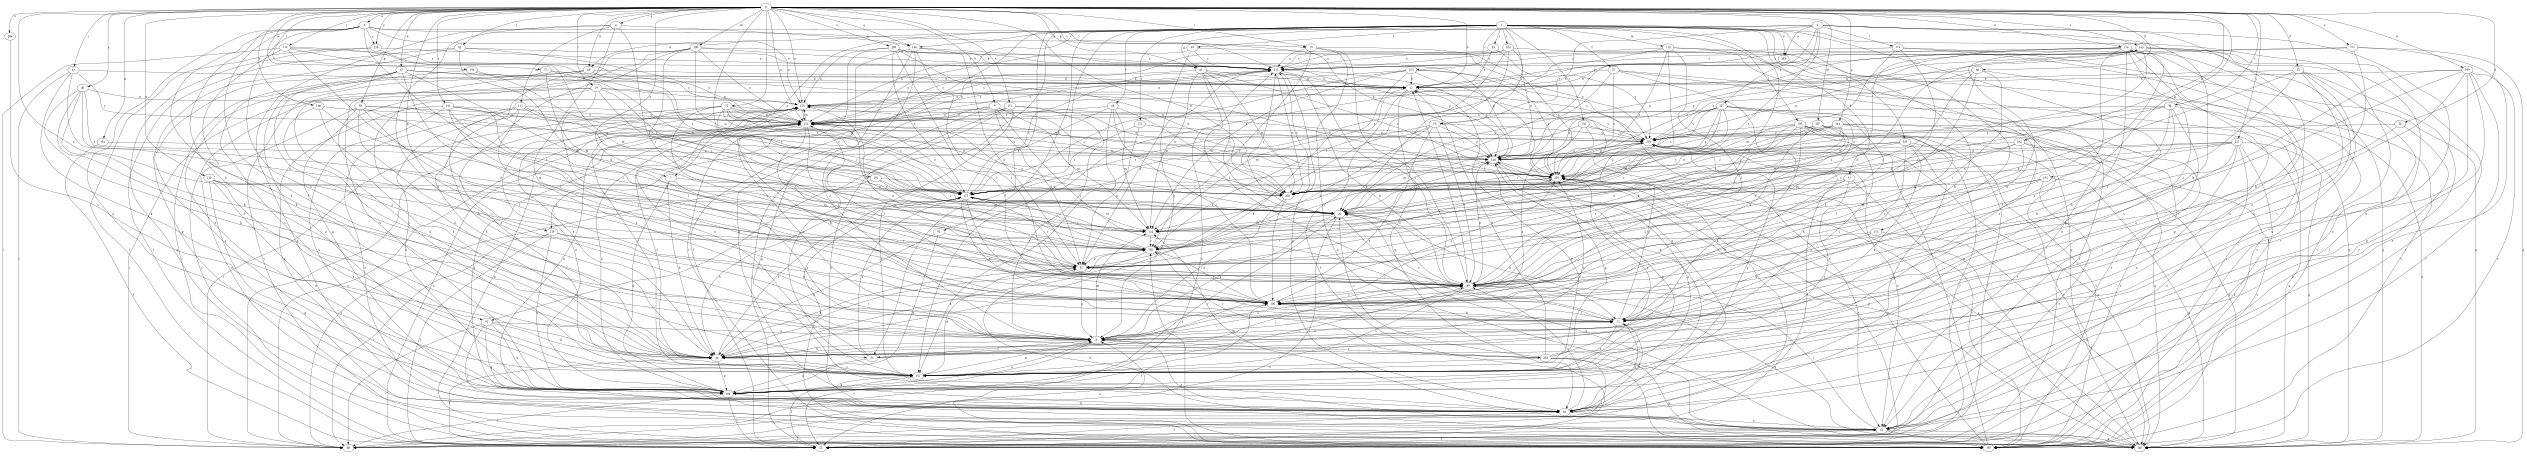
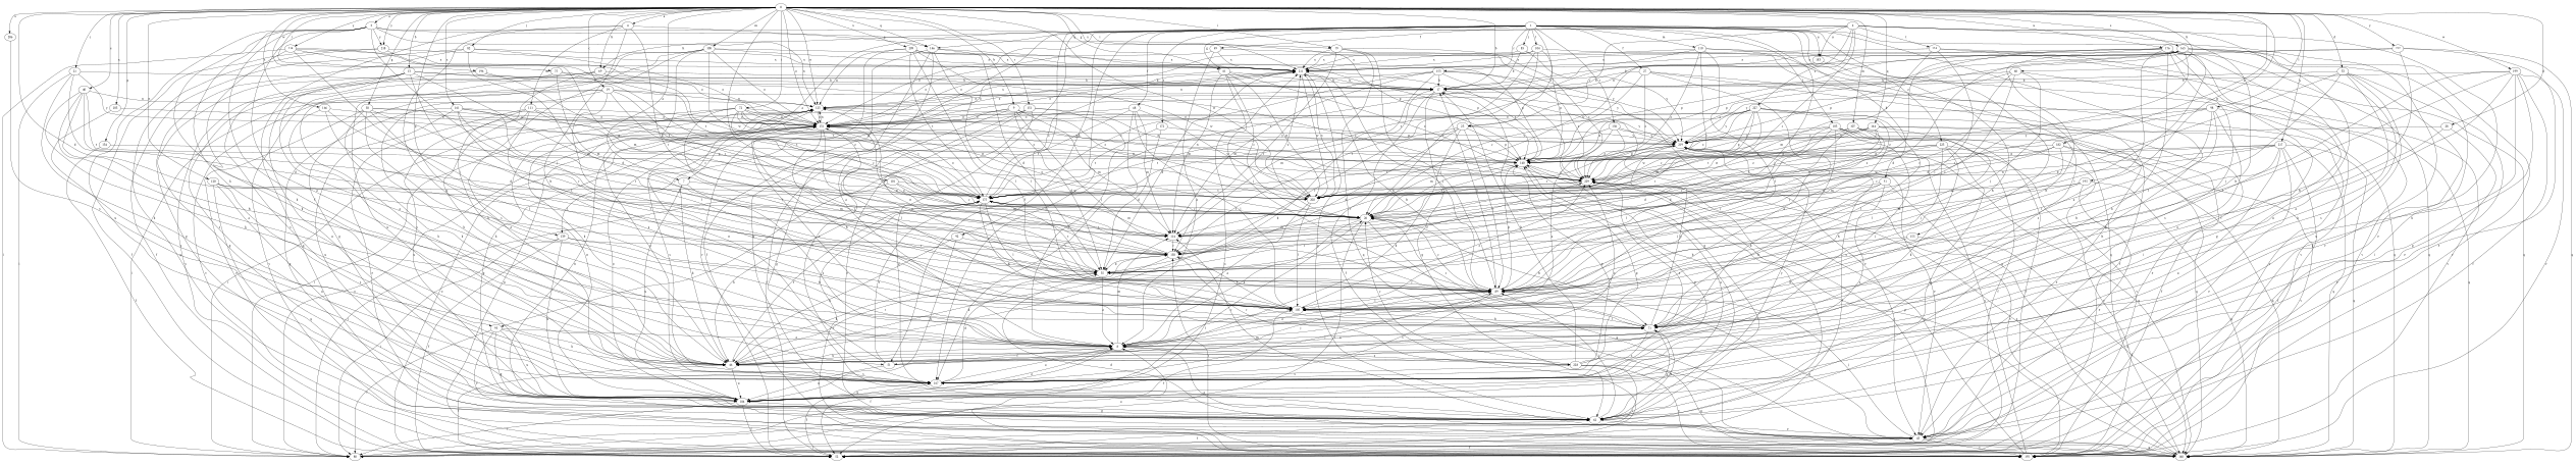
  strict digraph {
    fontname="PT Serif"
    node [fontname="PT Serif"]
    edge [fontname="PT Serif"]
    0
    3
    4
    7
    9
    13
    17
    19
    21
    28
    33
    35
    40
    58
    61
    68
    69
    72
    75
    79
    82
    98
    101
    107
    108
    120
    123
    131
    134
    139
    144
    146
    151
    161
    163
    166
    176
    182
    195
    196
    199
    202
+   203
    206
    209
    211
    212
    214
    217
    218
    51
    89
    95
    184
    8
    n56 [label=46]
    140
    71
    111
    148
    158
    228
    62
    52
    114
    167
    105
    219
    43
    193
    26
    80
    175
    229
    1
    23
    n77 [label=27]
    48
    49
    83
    91
    92
    103
    104
    110
    153
    155
    156
    172
    183
    223
    2
    174
    227
    0 -> 3 [label=a]
    0 -> 4 [label=a]
    0 -> 7 [label=a]
    0 -> 9 [label=b]
    0 -> 13 [label=b]
    0 -> 17 [label=b]
    0 -> 19 [label=c]
    0 -> 21 [label=c]
    0 -> 28 [label=d]
    0 -> 33 [label=d]
    0 -> 35 [label=d]
    0 -> 40 [label=e]
    0 -> 58 [label=g]
    0 -> 61 [label=g]
    0 -> 68 [label=h]
    0 -> 69 [label=h]
    0 -> 72 [label=i]
    0 -> 75 [label=i]
    0 -> 79 [label=i]
    0 -> 82 [label=j]
    0 -> 98 [label=l]
    0 -> 101 [label=l]
    0 -> 107 [label=m]
    0 -> 108 [label=m]
    0 -> 120 [label=n]
    0 -> 123 [label=n]
    0 -> 131 [label=o]
    0 -> 134 [label=p]
    0 -> 139 [label=p]
    0 -> 144 [label=q]
    0 -> 146 [label=q]
    0 -> 151 [label=r]
    0 -> 161 [label=s]
    0 -> 163 [label=s]
    0 -> 166 [label=s]
    0 -> 176 [label=u]
    0 -> 182 [label=u]
    0 -> 195 [label=w]
    0 -> 196 [label=w]
    0 -> 199 [label=w]
    0 -> 202 [label=w]
+   0 -> 203 [label=x]
    0 -> 206 [label=x]
    0 -> 209 [label=x]
    0 -> 211 [label=x]
    0 -> 212 [label=y]
    0 -> 214 [label=y]
    0 -> 217 [label=y]
    0 -> 218 [label=y]
    3 -> 79 [label=i]
    3 -> 123 [label=n]
    3 -> 218 [label=y]
    3 -> 51 [label=f]
    3 -> 89 [label=j]
    3 -> 95 [label=k]
    3 -> 184 [label=u]
    3 -> 8 [label=a]
    3 -> n56 [label=k]
    3 -> 140 [label=p]
    4 -> 146 [label=q]
    4 -> 8 [label=a]
    4 -> 71 [label=h]
    4 -> 111 [label=m]
    4 -> 148 [label=q]
    4 -> 158 [label=r]
    7 -> 202 [label=w]
    7 -> 184 [label=u]
    7 -> n56 [label=k]
    7 -> 228 [label=z]
    9 -> 35 [label=d]
    9 -> 131 [label=o]
    9 -> 202 [label=w]
    9 -> 89 [label=j]
    9 -> 62 [label=g]
    9 -> 52 [label=f]
    9 -> 114 [label=m]
    13 -> 17 [label=b]
    13 -> 184 [label=u]
    13 -> 8 [label=a]
    13 -> 62 [label=g]
    13 -> 114 [label=m]
    13 -> 167 [label=s]
    13 -> 105 [label=l]
    13 -> 219 [label=y]
    17 -> 123 [label=n]
    17 -> 62 [label=g]
    17 -> 52 [label=f]
    17 -> 114 [label=m]
    17 -> 43 [label=e]
    19 -> 123 [label=n]
    19 -> n56 [label=k]
    19 -> 105 [label=l]
    19 -> 193 [label=v]
    19 -> 26 [label=c]
    19 -> 80 [label=i]
    19 -> 175 [label=t]
    19 -> 229 [label=z]
    21 -> 17 [label=b]
    21 -> 35 [label=d]
    21 -> n56 [label=k]
    21 -> 219 [label=y]
    21 -> 80 [label=i]
    28 -> 105 [label=l]
    28 -> 219 [label=y]
    28 -> 43 [label=e]
    33 -> 17 [label=b]
    33 -> 35 [label=d]
    33 -> 184 [label=u]
    33 -> n56 [label=k]
    33 -> 62 [label=g]
    33 -> 105 [label=l]
    33 -> 43 [label=e]
    35 -> 89 [label=j]
    35 -> 8 [label=a]
    35 -> n56 [label=k]
    35 -> 175 [label=t]
    35 -> 229 [label=z]
    40 -> 35 [label=d]
    40 -> 123 [label=n]
    40 -> 8 [label=a]
    40 -> n56 [label=k]
    40 -> 71 [label=h]
    40 -> 175 [label=t]
    58 -> 131 [label=o]
    58 -> 8 [label=a]
    58 -> n56 [label=k]
    58 -> 140 [label=p]
    58 -> 158 [label=r]
    58 -> 105 [label=l]
    58 -> 43 [label=e]
    61 -> 17 [label=b]
    61 -> 131 [label=o]
    61 -> 202 [label=w]
    61 -> 89 [label=j]
    61 -> 114 [label=m]
    61 -> 26 [label=c]
    61 -> 229 [label=z]
    68 -> 17 [label=b]
    68 -> 35 [label=d]
    68 -> 89 [label=j]
    68 -> 158 [label=r]
    68 -> 219 [label=y]
    68 -> 193 [label=v]
    69 -> 17 [label=b]
    69 -> n56 [label=k]
    69 -> 167 [label=s]
    69 -> 193 [label=v]
    69 -> 175 [label=t]
    72 -> 131 [label=o]
    72 -> 202 [label=w]
    72 -> 89 [label=j]
    72 -> n56 [label=k]
    72 -> 140 [label=p]
    72 -> 219 [label=y]
    72 -> 26 [label=c]
    72 -> 80 [label=i]
    72 -> 175 [label=t]
    72 -> 229 [label=z]
    75 -> 17 [label=b]
    75 -> 114 [label=m]
    75 -> 193 [label=v]
    75 -> 175 [label=t]
    79 -> 211 [label=x]
    79 -> 89 [label=j]
    79 -> 148 [label=q]
    79 -> 158 [label=r]
    79 -> 229 [label=z]
    82 -> 35 [label=d]
    82 -> 131 [label=o]
    82 -> 211 [label=x]
    82 -> 62 [label=g]
    82 -> 52 [label=f]
    98 -> 131 [label=o]
    98 -> 8 [label=a]
    98 -> 71 [label=h]
    98 -> 148 [label=q]
    98 -> 105 [label=l]
    98 -> 26 [label=c]
    98 -> 229 [label=z]
    101 -> 202 [label=w]
    101 -> 114 [label=m]
    101 -> 26 [label=c]
    101 -> 80 [label=i]
    107 -> 35 [label=d]
    107 -> 202 [label=w]
    107 -> 89 [label=j]
    107 -> 158 [label=r]
    107 -> 52 [label=f]
    107 -> 219 [label=y]
    108 -> 131 [label=o]
    108 -> 202 [label=w]
    108 -> 211 [label=x]
    108 -> 184 [label=u]
    108 -> 140 [label=p]
    108 -> 62 [label=g]
    108 -> 167 [label=s]
    108 -> 26 [label=c]
    120 -> 184 [label=u]
    120 -> 148 [label=q]
    120 -> 114 [label=m]
    120 -> 167 [label=s]
    120 -> 175 [label=t]
    123 -> 131 [label=o]
    123 -> 211 [label=x]
    123 -> 167 [label=s]
    123 -> 80 [label=i]
    131 -> 123 [label=n]
    131 -> 211 [label=x]
    131 -> 89 [label=j]
    131 -> 71 [label=h]
    131 -> 62 [label=g]
    131 -> 167 [label=s]
    131 -> 105 [label=l]
    131 -> 219 [label=y]
    134 -> 140 [label=p]
    134 -> 52 [label=f]
    139 -> 184 [label=u]
    139 -> 71 [label=h]
    139 -> 158 [label=r]
    139 -> 52 [label=f]
    139 -> 80 [label=i]
    144 -> 202 [label=w]
    144 -> 148 [label=q]
    144 -> 105 [label=l]
    144 -> 219 [label=y]
    144 -> 43 [label=e]
    144 -> 26 [label=c]
    144 -> 175 [label=t]
    144 -> 229 [label=z]
    146 -> 35 [label=d]
    146 -> 211 [label=x]
    146 -> 8 [label=a]
    146 -> 62 [label=g]
    146 -> 52 [label=f]
    146 -> 105 [label=l]
    151 -> 131 [label=o]
    151 -> 8 [label=a]
    151 -> 140 [label=p]
    151 -> 62 [label=g]
    151 -> 167 [label=s]
    151 -> 43 [label=e]
    161 -> 35 [label=d]
    161 -> 131 [label=o]
    161 -> 184 [label=u]
    161 -> 158 [label=r]
    161 -> 62 [label=g]
    161 -> 105 [label=l]
    161 -> 229 [label=z]
    163 -> 17 [label=b]
    163 -> 35 [label=d]
    163 -> 123 [label=n]
    163 -> 211 [label=x]
    163 -> 89 [label=j]
    163 -> 140 [label=p]
    163 -> 167 [label=s]
    163 -> 105 [label=l]
    163 -> 193 [label=v]
    163 -> 80 [label=i]
    163 -> 229 [label=z]
    166 -> 131 [label=o]
    166 -> n56 [label=k]
    166 -> 158 [label=r]
    166 -> 105 [label=l]
    176 -> 211 [label=x]
    176 -> 89 [label=j]
    176 -> 8 [label=a]
    176 -> n56 [label=k]
    176 -> 140 [label=p]
    176 -> 71 [label=h]
    176 -> 148 [label=q]
    176 -> 62 [label=g]
    176 -> 167 [label=s]
    176 -> 193 [label=v]
    176 -> 80 [label=i]
    182 -> 202 [label=w]
    182 -> 89 [label=j]
    182 -> 140 [label=p]
    182 -> 148 [label=q]
    182 -> 114 [label=m]
    182 -> 193 [label=v]
    195 -> 202 [label=w]
    195 -> 89 [label=j]
    195 -> 148 [label=q]
    195 -> 114 [label=m]
    195 -> 43 [label=e]
    196 -> 17 [label=b]
    196 -> 167 [label=s]
    196 -> 175 [label=t]
    199 -> 17 [label=b]
    199 -> 89 [label=j]
    199 -> 8 [label=a]
    199 -> n56 [label=k]
    199 -> 62 [label=g]
    199 -> 52 [label=f]
    199 -> 105 [label=l]
    199 -> 193 [label=v]
    202 -> 211 [label=x]
    202 -> 8 [label=a]
    202 -> 105 [label=l]
+   203 -> 131 [label=o]
+   203 -> 167 [label=s]
    206 -> 167 [label=s]
    209 -> 123 [label=n]
    209 -> 202 [label=w]
    209 -> 211 [label=x]
    209 -> 140 [label=p]
    209 -> 105 [label=l]
    209 -> 193 [label=v]
    209 -> 175 [label=t]
    211 -> 17 [label=b]
    211 -> 35 [label=d]
    211 -> 131 [label=o]
    211 -> 202 [label=w]
    211 -> 89 [label=j]
    211 -> 71 [label=h]
    211 -> 62 [label=g]
    212 -> 211 [label=x]
    212 -> 140 [label=p]
    212 -> 71 [label=h]
    212 -> 148 [label=q]
    212 -> 43 [label=e]
    214 -> 131 [label=o]
    214 -> 211 [label=x]
    214 -> 89 [label=j]
    214 -> n56 [label=k]
    214 -> 114 [label=m]
    214 -> 80 [label=i]
    217 -> 202 [label=w]
    217 -> 184 [label=u]
    217 -> 140 [label=p]
    217 -> 71 [label=h]
    217 -> 148 [label=q]
    217 -> 52 [label=f]
    217 -> 43 [label=e]
    217 -> 26 [label=c]
    217 -> 229 [label=z]
    218 -> 211 [label=x]
    218 -> 148 [label=q]
    218 -> 52 [label=f]
    218 -> 175 [label=t]
    51 -> 123 [label=n]
    51 -> 89 [label=j]
    51 -> 184 [label=u]
    51 -> 175 [label=t]
    51 -> 229 [label=z]
    89 -> 17 [label=b]
    89 -> 123 [label=n]
    89 -> 131 [label=o]
    89 -> 8 [label=a]
    89 -> 140 [label=p]
    89 -> 148 [label=q]
    89 -> 167 [label=s]
    89 -> 105 [label=l]
    89 -> 26 [label=c]
    95 -> 184 [label=u]
    95 -> 8 [label=a]
    95 -> n56 [label=k]
    95 -> 62 [label=g]
    95 -> 43 [label=e]
    95 -> 80 [label=i]
    184 -> 123 [label=n]
    184 -> 131 [label=o]
    184 -> 8 [label=a]
    184 -> 140 [label=p]
    184 -> 62 [label=g]
    184 -> 52 [label=f]
    184 -> 219 [label=y]
    184 -> 26 [label=c]
    184 -> 80 [label=i]
    8 -> 131 [label=o]
    8 -> 51 [label=f]
    8 -> n56 [label=k]
    8 -> 228 [label=z]
    8 -> 52 [label=f]
    8 -> 114 [label=m]
    8 -> 105 [label=l]
    n56 -> 184 [label=u]
    n56 -> 158 [label=r]
    n56 -> 52 [label=f]
    n56 -> 167 [label=s]
    n56 -> 175 [label=t]
    140 -> 123 [label=n]
    140 -> 211 [label=x]
    140 -> 184 [label=u]
    140 -> 158 [label=r]
    140 -> 26 [label=c]
    140 -> 229 [label=z]
    71 -> 8 [label=a]
    71 -> 62 [label=g]
    71 -> 167 [label=s]
    71 -> 105 [label=l]
    71 -> 219 [label=y]
    71 -> 26 [label=c]
    111 -> 131 [label=o]
    111 -> 184 [label=u]
    111 -> 8 [label=a]
    111 -> n56 [label=k]
    111 -> 43 [label=e]
    111 -> 26 [label=c]
    111 -> 229 [label=z]
    148 -> 35 [label=d]
    148 -> 140 [label=p]
    148 -> 229 [label=z]
    158 -> 35 [label=d]
    158 -> 131 [label=o]
    158 -> n56 [label=k]
    158 -> 105 [label=l]
    158 -> 175 [label=t]
    228 -> 17 [label=b]
    228 -> 140 [label=p]
    228 -> 148 [label=q]
    228 -> 158 [label=r]
    228 -> 167 [label=s]
    228 -> 193 [label=v]
    228 -> 26 [label=c]
    228 -> 80 [label=i]
    228 -> 229 [label=z]
    62 -> 17 [label=b]
    62 -> 123 [label=n]
    62 -> 89 [label=j]
    62 -> 71 [label=h]
    62 -> 52 [label=f]
    62 -> 43 [label=e]
    52 -> 131 [label=o]
    52 -> 229 [label=z]
    114 -> 158 [label=r]
    167 -> 35 [label=d]
    167 -> 89 [label=j]
    167 -> 184 [label=u]
    167 -> 8 [label=a]
    167 -> 140 [label=p]
    167 -> 52 [label=f]
    105 -> 71 [label=h]
    105 -> 52 [label=f]
    105 -> 229 [label=z]
    219 -> 140 [label=p]
    219 -> 148 [label=q]
    219 -> 52 [label=f]
    219 -> 43 [label=e]
    219 -> 26 [label=c]
    219 -> 175 [label=t]
    43 -> 89 [label=j]
    43 -> 8 [label=a]
    43 -> 148 [label=q]
    43 -> 52 [label=f]
    43 -> 114 [label=m]
    43 -> 193 [label=v]
    43 -> 80 [label=i]
    193 -> 123 [label=n]
    193 -> 8 [label=a]
    193 -> 158 [label=r]
    193 -> 219 [label=y]
    193 -> 229 [label=z]
    26 -> 131 [label=o]
    26 -> 211 [label=x]
    26 -> 8 [label=a]
    26 -> 71 [label=h]
    26 -> 148 [label=q]
    26 -> 114 [label=m]
    26 -> 80 [label=i]
    26 -> 175 [label=t]
    80 -> 131 [label=o]
    80 -> 211 [label=x]
    175 -> 131 [label=o]
    175 -> 211 [label=x]
    175 -> n56 [label=k]
    175 -> 71 [label=h]
    175 -> 114 [label=m]
    175 -> 105 [label=l]
    175 -> 193 [label=v]
    175 -> 26 [label=c]
    229 -> 123 [label=n]
    229 -> 202 [label=w]
    229 -> 80 [label=i]
    229 -> 175 [label=t]
    1 -> 7 [label=a]
    1 -> 61 [label=g]
    1 -> 69 [label=h]
    1 -> 139 [label=p]
    1 -> 51 [label=f]
    1 -> 89 [label=j]
    1 -> 95 [label=k]
    1 -> 62 [label=g]
    1 -> 167 [label=s]
    1 -> 193 [label=v]
    1 -> 23 [label=c]
    1 -> n77 [label=f]
    1 -> 48 [label=f]
    1 -> 49 [label=f]
    1 -> 83 [label=j]
    1 -> 91 [label=k]
    1 -> 92 [label=k]
    1 -> 103 [label=l]
    1 -> 104 [label=l]
    1 -> 110 [label=m]
    1 -> 153 [label=r]
    1 -> 155 [label=r]
    1 -> 156 [label=r]
    1 -> 172 [label=t]
    1 -> 183 [label=u]
    1 -> 223 [label=z]
    23 -> 35 [label=d]
    23 -> 89 [label=j]
    23 -> n56 [label=k]
    23 -> 140 [label=p]
    23 -> 158 [label=r]
    23 -> 219 [label=y]
    23 -> 175 [label=t]
    n77 -> 17 [label=b]
    n77 -> 8 [label=a]
    n77 -> 52 [label=f]
    n77 -> 193 [label=v]
    n77 -> 26 [label=c]
    n77 -> 229 [label=z]
    48 -> 131 [label=o]
    48 -> 202 [label=w]
    48 -> 114 [label=m]
    48 -> 167 [label=s]
    48 -> 105 [label=l]
    48 -> 175 [label=t]
    49 -> 131 [label=o]
    49 -> 211 [label=x]
    49 -> 8 [label=a]
    49 -> 219 [label=y]
    83 -> 17 [label=b]
    83 -> 211 [label=x]
    83 -> 219 [label=y]
    91 -> 202 [label=w]
    91 -> 89 [label=j]
    91 -> 71 [label=h]
    91 -> 167 [label=s]
    91 -> 193 [label=v]
    92 -> 184 [label=u]
    92 -> n56 [label=k]
    92 -> 158 [label=r]
    103 -> 35 [label=d]
    103 -> n56 [label=k]
    103 -> 140 [label=p]
    103 -> 148 [label=q]
    103 -> 52 [label=f]
    103 -> 167 [label=s]
    103 -> 105 [label=l]
    103 -> 219 [label=y]
    103 -> 193 [label=v]
    104 -> 131 [label=o]
    104 -> 211 [label=x]
    104 -> 140 [label=p]
    104 -> 148 [label=q]
    104 -> 158 [label=r]
    104 -> 26 [label=c]
    110 -> 211 [label=x]
    110 -> 148 [label=q]
    110 -> 167 [label=s]
    110 -> 105 [label=l]
    110 -> 26 [label=c]
    110 -> 175 [label=t]
    110 -> 229 [label=z]
    153 -> 17 [label=b]
    153 -> 123 [label=n]
    153 -> n56 [label=k]
    153 -> 148 [label=q]
    153 -> 62 [label=g]
    153 -> 114 [label=m]
    153 -> 175 [label=t]
    153 -> 229 [label=z]
    155 -> 71 [label=h]
    155 -> 148 [label=q]
    155 -> 158 [label=r]
    156 -> 8 [label=a]
    156 -> 52 [label=f]
    156 -> 114 [label=m]
    156 -> 219 [label=y]
    156 -> 229 [label=z]
    172 -> 35 [label=d]
    172 -> 219 [label=y]
    172 -> 175 [label=t]
    183 -> 71 [label=h]
    183 -> 175 [label=t]
    223 -> 202 [label=w]
    223 -> n56 [label=k]
    223 -> 140 [label=p]
    223 -> 71 [label=h]
    223 -> 62 [label=g]
    223 -> 193 [label=v]
    223 -> 229 [label=z]
    2 -> 131 [label=o]
    2 -> 146 [label=q]
    2 -> 202 [label=w]
    2 -> 184 [label=u]
    2 -> 71 [label=h]
    2 -> 43 [label=e]
    2 -> 26 [label=c]
    2 -> 23 [label=c]
    2 -> 183 [label=u]
    2 -> 174 [label=t]
    2 -> 227 [label=z]
    174 -> 211 [label=x]
    174 -> 89 [label=j]
    174 -> 148 [label=q]
    174 -> 114 [label=m]
    174 -> 193 [label=v]
    227 -> 131 [label=o]
    227 -> 89 [label=j]
    227 -> 140 [label=p]
    227 -> 158 [label=r]
    227 -> 114 [label=m]
    227 -> 105 [label=l]
    227 -> 219 [label=y]
    227 -> 43 [label=e]
    227 -> 26 [label=c]
    227 -> 229 [label=z]
  }
